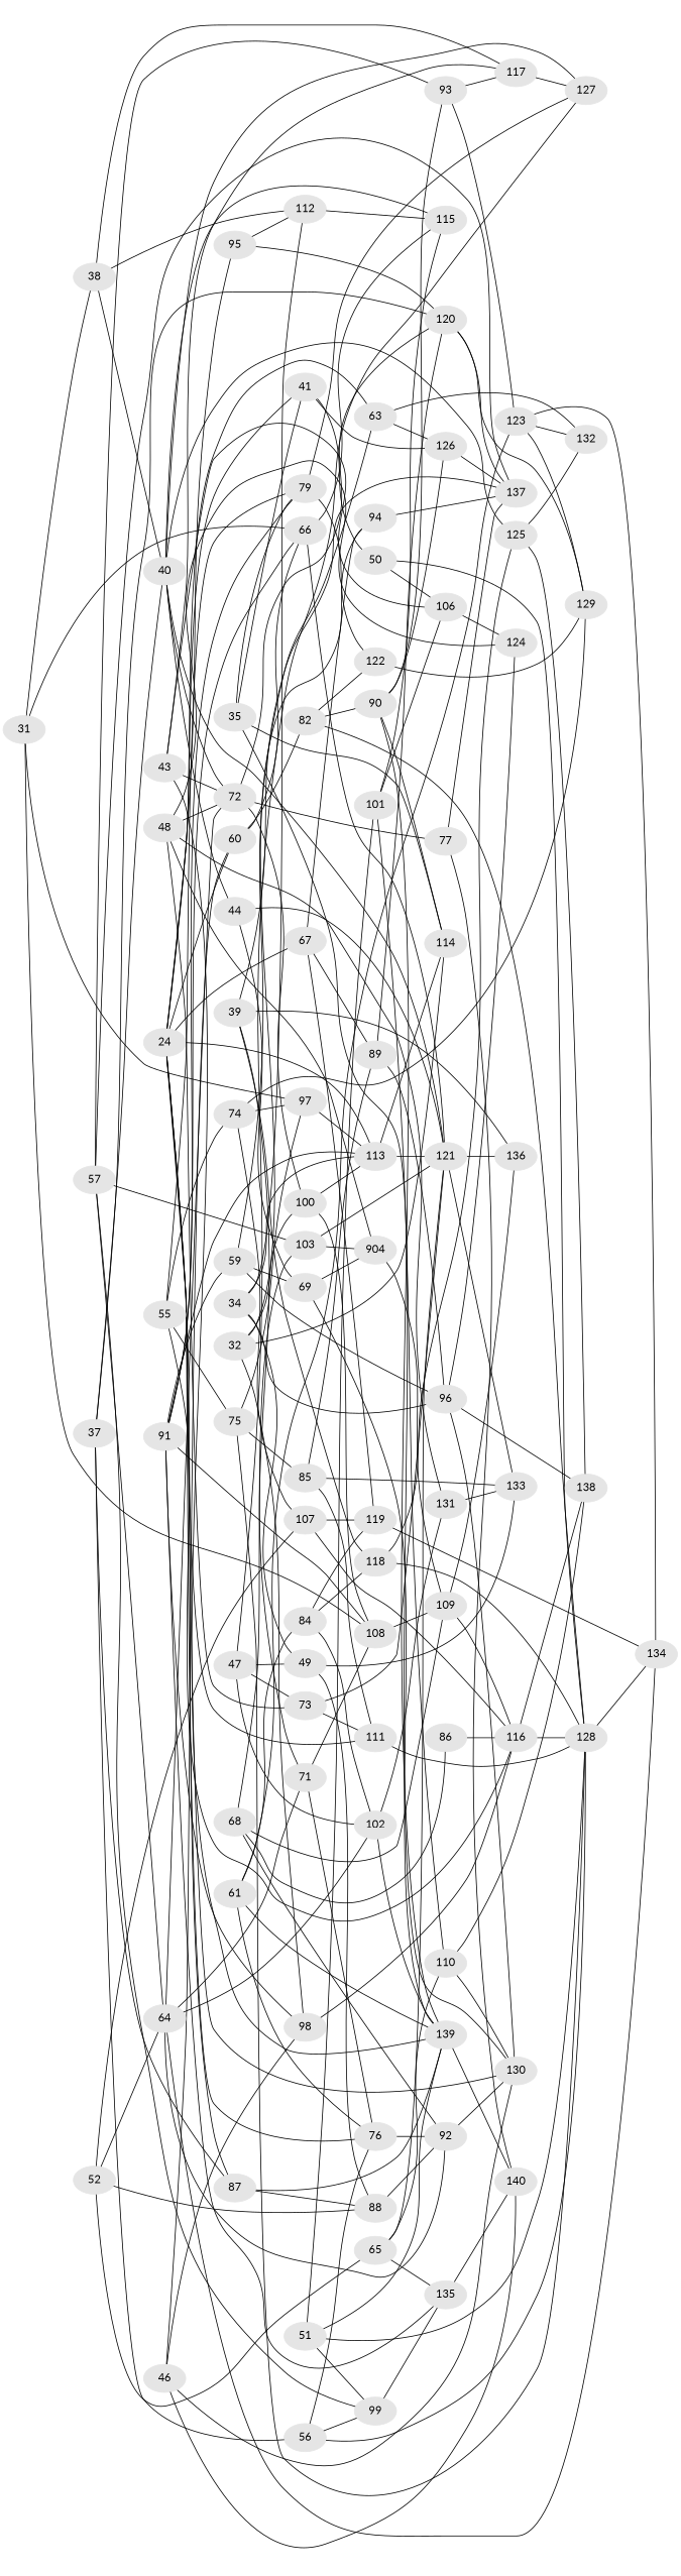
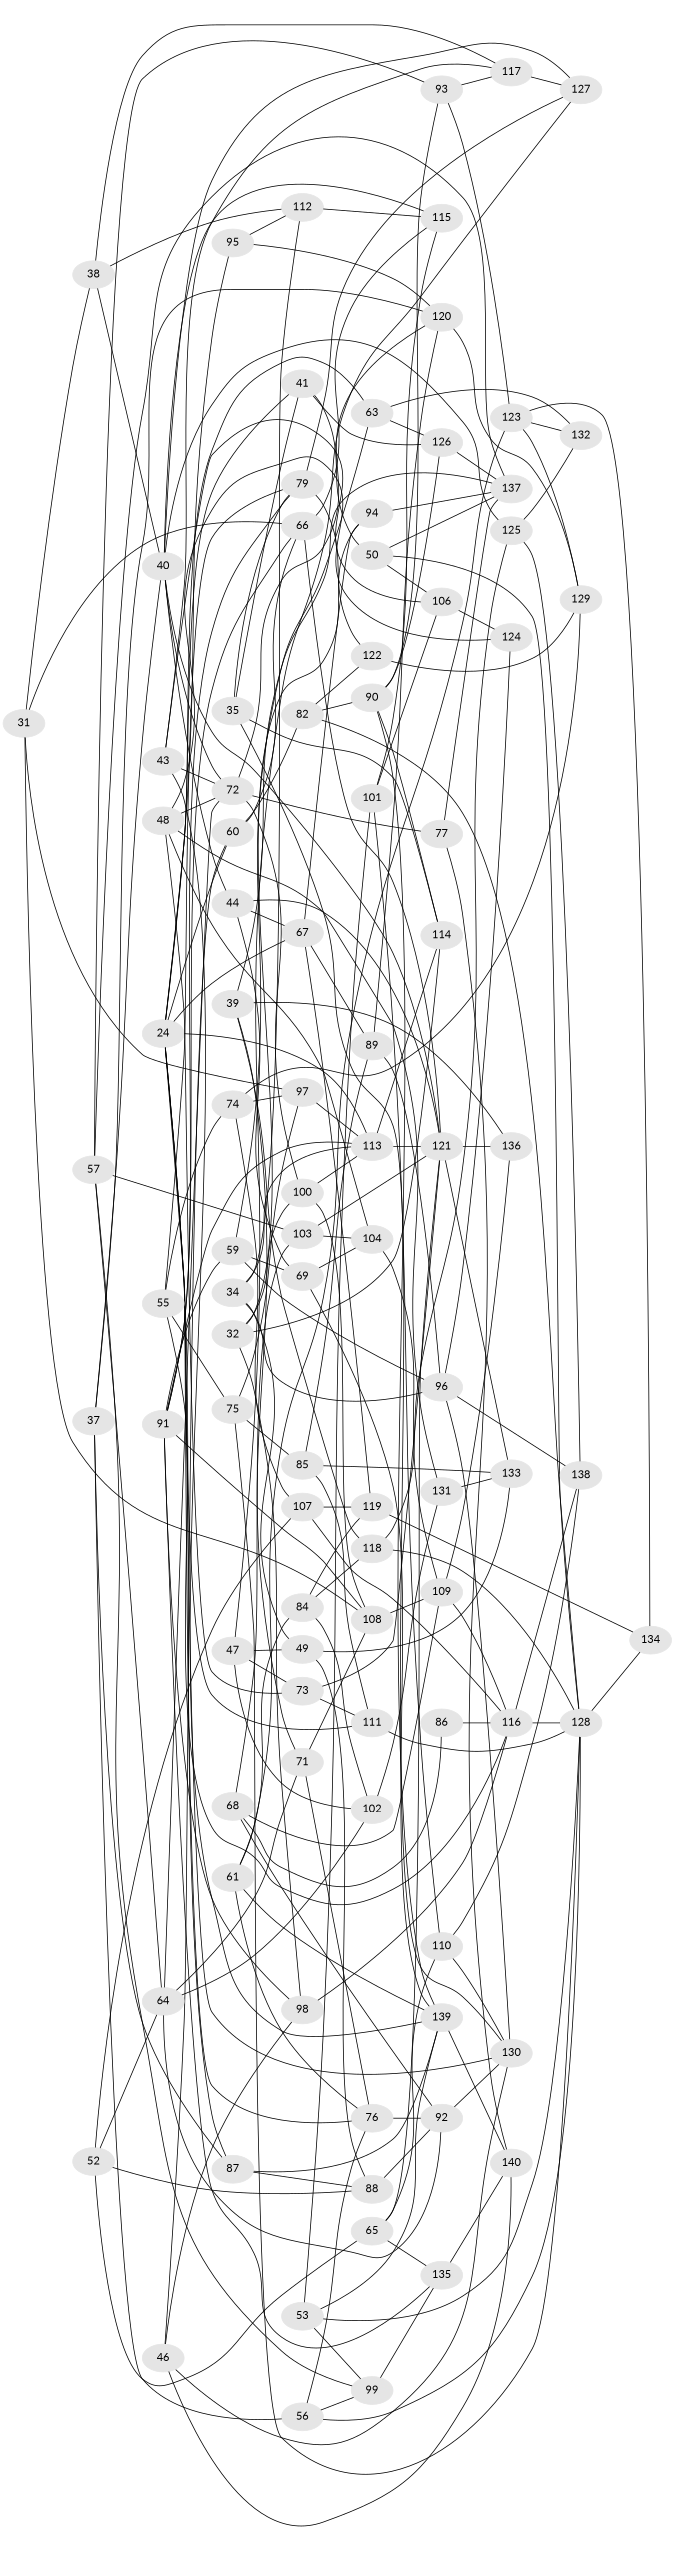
  graph {
    fontname=Lato
    rankdir=LR
    node [color=gray90 fontname=Lato style=filled]
    edge [fontname=Lato]
    24 [super="+4+18+15+20"]
    41
    60
    63
    67 [super="+28"]
    76 [super="+13"]
    87
    95
    111
    113 [super="+30+58"]
    130 [super="+78+83"]
    50
    126 [super="+70"]
    66
    82
    132
    94
    89
    119
    92 [super="+54"]
    139 [super="+22+33"]
    88
    112
    120 [super="+19"]
    128 [super="+14+23+45"]
    114
    121 [super="+9+11+36"]
    31
    38
    97
    108 [super="+105"]
    40 [super="+6+25"]
    117
    137 [super="+81"]
    77
    140
    109
    32
    98
    100
    116 [super="+80+17"]
    34
    49
    96 [super="+16"]
    133
    124
    138
    115
    35
    79
    122
    129
    44
    72 [super="+26"]
    125
    127
    37
    56
    99
    39
    71
    118
    136
    69
    106
    43
-   104 [label=904]
+   104
    46
    47
    73
    102 [super="+91"]
    131
    48 [super="+27"]
    134
    n75 [label=91 super="+5+29"]
    59
    135
    64 [super="+3+8"]
    52
    65
    107
    110
-   53 [label=51]
+   53
    101
    55
    74
    75
    85
    57 [super="+42"]
    93
    103
    123 [super="+21"]
    90 [super="+2"]
    61
    84
    86 [super="+1"]
    68
    24 -- 41
    24 -- 60
    24 -- 63
    24 -- 67
    24 -- 76
    24 -- 87
    24 -- 95
    24 -- 111
    24 -- 113
    24 -- 130 [weight=3]
    41 -- 50
    41 -- 126
    60 -- 66
    60 -- 82
    63 -- 126
    63 -- 132
    67 -- 94 [weight=2]
    67 -- 89
    67 -- 119
    76 -- 92 [weight=2]
    87 -- 139
    87 -- 88
    95 -- 112
    95 -- 120 [weight=2]
    111 -- 128
    113 -- 114
    113 -- 121 [weight=2]
    50 -- 128
-   120 -- 137
+   50 -- 137
    50 -- 106
    126 -- 137 [weight=2]
    66 -- 121
    66 -- 115
    82 -- 128
    82 -- 122
    82 -- 90
    94 -- 137
    89 -- 120
    89 -- 96
    119 -- 134
    92 -- 130
    139 -- 140
    88 -- 92
    112 -- 115
    120 -- 129
    128 -- 134
    121 -- 133
    121 -- 136
    31 -- 66
    31 -- 38
    31 -- 97
    31 -- 108
    38 -- 112
    38 -- 40
    38 -- 117
    97 -- 113
    108 -- 109
    40 -- 121
    40 -- 115
    40 -- 44
    40 -- 72
    40 -- 125
    40 -- 127
    117 -- 127
    77 -- 137
    77 -- 140
    109 -- 116
    109 -- 136
    32 -- 94
    32 -- 114
    32 -- 98
    32 -- 100
    98 -- 116
    100 -- 113
    100 -- 108
    116 -- 128 [weight=2]
    116 -- 138
    34 -- 113
    34 -- 112
    34 -- 49
    34 -- 96
    49 -- 88
    49 -- 133
    96 -- 130
    96 -- 124
    96 -- 138
    35 -- 41
    35 -- 130
    35 -- 114
    35 -- 79
    79 -- 122
    79 -- 127
    122 -- 129
+   44 -- 67
    44 -- 121
    44 -- 69
    72 -- 120
    72 -- 77
    72 -- 100
    125 -- 132
    125 -- 138
    37 -- 87
    37 -- 120
    37 -- 40
    37 -- 56
    56 -- 76
    56 -- 128
    56 -- 99
    99 -- 135
    39 -- 137
    39 -- 71
    39 -- 118
    39 -- 136
    71 -- 76
    71 -- 108
    118 -- 128
    118 -- 125
    69 -- 139
    69 -- 104
    106 -- 124
    43 -- 139
    43 -- 117
    43 -- 72
    43 -- 106
    104 -- 109
    46 -- 60
    46 -- 130
    46 -- 140
    46 -- 98
    47 -- 49
    47 -- 127
    47 -- 73
    47 -- 102
    73 -- 111
    73 -- 121
-   102 -- 139
    102 -- 131
    131 -- 133
    48 -- 124 [weight=2]
    48 -- 72
    48 -- 104
    48 -- 73
    48 -- 131
    n75 -- 113
    n75 -- 66
    n75 -- 108 [weight=2]
    n75 -- 98
    n75 -- 79
    n75 -- 59
    n75 -- 135
    59 -- 63
    59 -- 96
    59 -- 69
    135 -- 140
    64 -- 92
    64 -- 72
    64 -- 71
    64 -- 102 [weight=2]
-   64 -- 134
    52 -- 88
    52 -- 64
    52 -- 65
    52 -- 107
    65 -- 121
    65 -- 135
    65 -- 110
    107 -- 119
    107 -- 116
    110 -- 130
    110 -- 138
    53 -- 139
    53 -- 128
    53 -- 99
    53 -- 101
    101 -- 115
    101 -- 106
    101 -- 110
    55 -- 116
    55 -- 79
    55 -- 74
    55 -- 75
    74 -- 97
    74 -- 129
    74 -- 107
    75 -- 128
    75 -- 97
    75 -- 85
    85 -- 111
    85 -- 89
    85 -- 133
    57 -- 137 [weight=2]
    57 -- 99
    57 -- 64
    57 -- 93
    57 -- 103
    93 -- 117
    93 -- 123
    103 -- 121
    103 -- 104
    123 -- 132 [weight=2]
    123 -- 129
    123 -- 134
    90 -- 126 [weight=2]
    90 -- 139
    90 -- 114
    90 -- 93
    61 -- 76
    61 -- 139
    61 -- 123
    61 -- 84
    84 -- 119
    84 -- 118
    84 -- 102
    86 -- 116 [weight=3]
    68 -- 92
    68 -- 109
    68 -- 103
    68 -- 86
  }
